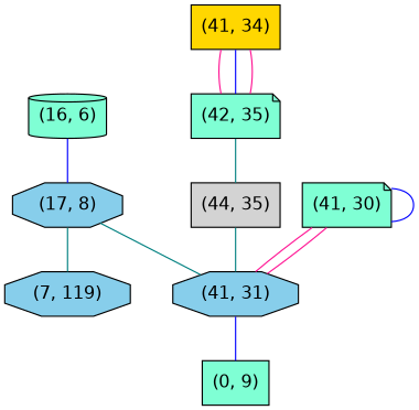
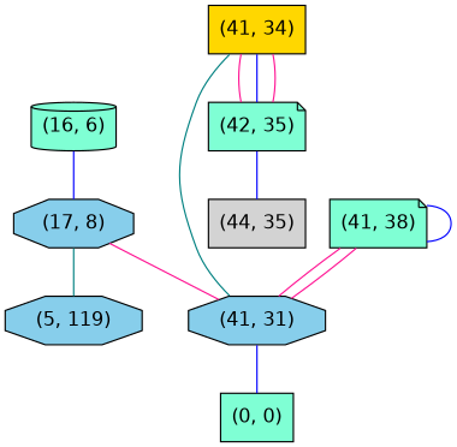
  graph {
    fontname="DejaVu Sans"
    node [fillcolor=aquamarine fontname="DejaVu Sans" shape=octagon style=filled]
    edge [color=blue fontname="DejaVu Sans" weight=1]
    "(16, 6)" [shape=cylinder]
    "(17, 8)" [fillcolor=skyblue]
    "(41, 31)" [fillcolor=skyblue]
-   "(5, 119)" [fillcolor=skyblue label="(7, 119)"]
-   "(0, 0)" [shape=box label="(0, 9)"]
+   "(5, 119)" [fillcolor=skyblue]
+   "(0, 0)" [shape=box]
    "(44, 35)" [fillcolor=lightgrey shape=box]
    "(41, 34)" [fillcolor=gold shape=box]
    "(42, 35)" [shape=note]
-   "(41, 30)" [shape=note]
+   "(41, 30)" [shape=note label="(41, 38)"]
    "(16, 6)" -- "(17, 8)"
-   "(17, 8)" -- "(41, 31)" [color=teal]
+   "(17, 8)" -- "(41, 31)" [color=deeppink]
    "(17, 8)" -- "(5, 119)" [color=teal]
    "(41, 31)" -- "(0, 0)" [weight=4]
-   "(44, 35)" -- "(41, 31)" [color=teal]
+   "(41, 34)" -- "(41, 31)" [color=teal]
    "(41, 34)" -- "(42, 35)" [color=deeppink]
    "(41, 34)" -- "(42, 35)"
    "(41, 34)" -- "(42, 35)" [color=deeppink]
-   "(42, 35)" -- "(44, 35)" [color=teal]
+   "(42, 35)" -- "(44, 35)"
    "(41, 30)" -- "(41, 31)" [color=deeppink]
    "(41, 30)" -- "(41, 31)" [color=deeppink]
    "(41, 30)" -- "(41, 30)" [weight=2]
  }
